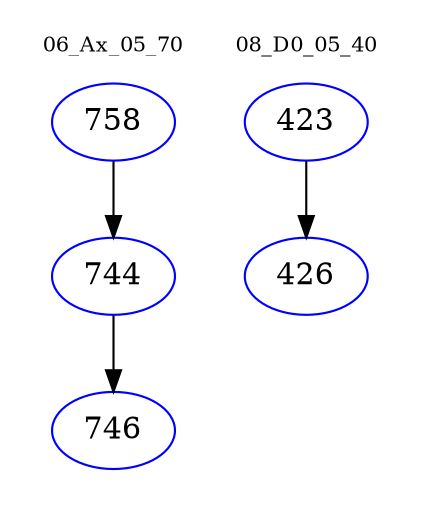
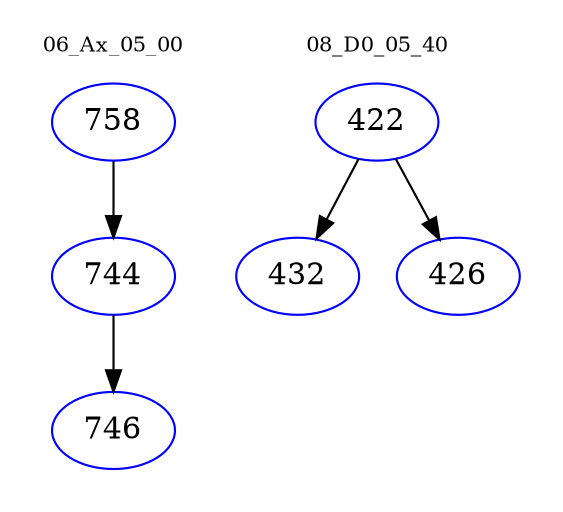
  digraph {
    node [color=blue]
    edge [color=black]
    n1 [label=744]
    n2 [label=746]
    n3 [label=758]
-   n4 [label=423]
+   n4 [label=422]
+   n5 [label=432]
    n6 [label=426]
    subgraph cluster_1 {
      color=white
      fontsize=10
-     label="06_Ax_05_70"
+     label="06_Ax_05_00"
      n1
      n2
      n3
    }
    subgraph cluster_2 {
      color=white
      fontsize=10
      label="08_D0_05_40"
      n4
+     n5
      n6
    }
    n1 -> n2
    n3 -> n1
+   n4 -> n5
    n4 -> n6
  }
